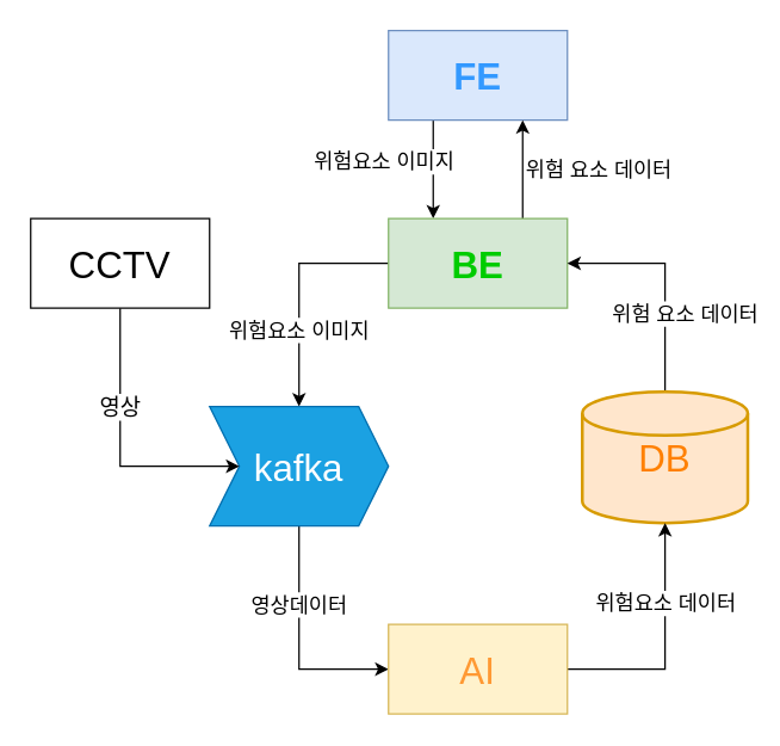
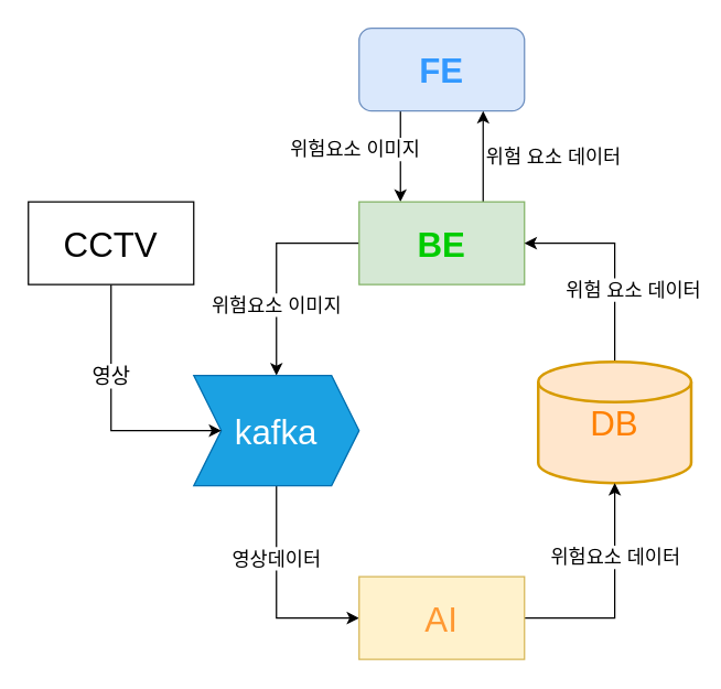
  <mxCell id="0" />
  <mxCell id="1" parent="0" />
  <mxCell id="2" value="&lt;font style=&quot;font-size: 14px;&quot;&gt;위험요소 이미지&lt;/font&gt;" style="edgeStyle=orthogonalEdgeStyle;rounded=0;orthogonalLoop=1;jettySize=auto;html=1;exitX=0.25;exitY=1;exitDx=0;exitDy=0;entryX=0.25;entryY=0;entryDx=0;entryDy=0;" edge="1" parent="1" source="3" target="6"><mxGeometry x="-0.151" y="-33" relative="1" as="geometry"><mxPoint as="offset" /></mxGeometry></mxCell>
- <mxCell id="3" value="&lt;font color=&quot;#3399ff&quot; style=&quot;font-size: 25px;&quot;&gt;&lt;b style=&quot;&quot;&gt;FE&lt;/b&gt;&lt;/font&gt;" style="rounded=0;whiteSpace=wrap;html=1;fillColor=#dae8fc;strokeColor=#6c8ebf;" vertex="1" parent="1"><mxGeometry x="260" y="20" width="120" height="60" as="geometry" /></mxCell>
+ <mxCell id="3" value="&lt;font color=&quot;#3399ff&quot; style=&quot;font-size: 25px;&quot;&gt;&lt;b style=&quot;&quot;&gt;FE&lt;/b&gt;&lt;/font&gt;" style="whiteSpace=wrap;html=1;fillColor=#dae8fc;strokeColor=#6c8ebf;rounded=1;" vertex="1" parent="1"><mxGeometry x="260" y="20" width="120" height="60" as="geometry" /></mxCell>
  <mxCell id="4" value="&lt;font style=&quot;font-size: 14px;&quot;&gt;위험 요소 데이터&lt;/font&gt;" style="edgeStyle=orthogonalEdgeStyle;rounded=0;orthogonalLoop=1;jettySize=auto;html=1;exitX=0.75;exitY=0;exitDx=0;exitDy=0;entryX=0.75;entryY=1;entryDx=0;entryDy=0;" edge="1" parent="1" source="6" target="3"><mxGeometry y="-51" relative="1" as="geometry"><Array as="points"><mxPoint x="350" y="115" /><mxPoint x="350" y="115" /></Array><mxPoint as="offset" /></mxGeometry></mxCell>
  <mxCell id="5" value="&lt;font style=&quot;font-size: 14px;&quot;&gt;위험요소 이미지&lt;/font&gt;" style="edgeStyle=orthogonalEdgeStyle;rounded=0;orthogonalLoop=1;jettySize=auto;html=1;exitX=0;exitY=0.5;exitDx=0;exitDy=0;entryX=0.5;entryY=0;entryDx=0;entryDy=0;" edge="1" parent="1" source="6" target="10"><mxGeometry x="0.346" relative="1" as="geometry"><mxPoint as="offset" /></mxGeometry></mxCell>
  <mxCell id="6" value="&lt;font color=&quot;#00cc00&quot; style=&quot;font-size: 25px;&quot;&gt;&lt;b&gt;BE&lt;/b&gt;&lt;/font&gt;" style="rounded=0;whiteSpace=wrap;html=1;fillColor=#d5e8d4;strokeColor=#82b366;" vertex="1" parent="1"><mxGeometry x="260" y="146" width="120" height="60" as="geometry" /></mxCell>
  <mxCell id="7" value="&lt;font style=&quot;font-size: 14px;&quot;&gt;위험 요소 데이터&lt;/font&gt;" style="edgeStyle=orthogonalEdgeStyle;rounded=0;orthogonalLoop=1;jettySize=auto;html=1;exitX=0.5;exitY=0;exitDx=0;exitDy=0;exitPerimeter=0;entryX=1;entryY=0.5;entryDx=0;entryDy=0;" edge="1" parent="1" source="8" target="6"><mxGeometry x="-0.314" y="-12" relative="1" as="geometry"><mxPoint x="1" as="offset" /></mxGeometry></mxCell>
  <mxCell id="8" value="&lt;font color=&quot;#ff8000&quot; style=&quot;font-size: 25px;&quot;&gt;DB&lt;/font&gt;" style="strokeWidth=2;html=1;shape=mxgraph.flowchart.database;whiteSpace=wrap;fillColor=#ffe6cc;strokeColor=#d79b00;" vertex="1" parent="1"><mxGeometry x="390" y="262" width="111" height="88" as="geometry" /></mxCell>
  <mxCell id="9" value="영상데이터" style="edgeStyle=orthogonalEdgeStyle;rounded=0;orthogonalLoop=1;jettySize=auto;html=1;exitX=0.5;exitY=1;exitDx=0;exitDy=0;entryX=0;entryY=0.5;entryDx=0;entryDy=0;fontSize=14;" edge="1" parent="1" source="10" target="15"><mxGeometry x="-0.321" relative="1" as="geometry"><mxPoint as="offset" /></mxGeometry></mxCell>
  <mxCell id="10" value="&lt;font style=&quot;font-size: 25px;&quot;&gt;kafka&lt;/font&gt;" style="shape=step;perimeter=stepPerimeter;whiteSpace=wrap;html=1;fixedSize=1;fillColor=#1ba1e2;fontColor=#ffffff;strokeColor=#006EAF;" vertex="1" parent="1"><mxGeometry x="140" y="272" width="120" height="80" as="geometry" /></mxCell>
  <mxCell id="11" value="&lt;font style=&quot;font-size: 15px;&quot;&gt;영상&lt;/font&gt;" style="edgeStyle=orthogonalEdgeStyle;rounded=0;orthogonalLoop=1;jettySize=auto;html=1;exitX=0.5;exitY=1;exitDx=0;exitDy=0;entryX=0;entryY=0.5;entryDx=0;entryDy=0;" edge="1" parent="1" source="12" target="10"><mxGeometry x="-0.29" relative="1" as="geometry"><Array as="points"><mxPoint x="80" y="312" /></Array><mxPoint as="offset" /></mxGeometry></mxCell>
  <mxCell id="12" value="&lt;font style=&quot;font-size: 25px;&quot;&gt;CCTV&lt;/font&gt;" style="rounded=0;whiteSpace=wrap;html=1;" vertex="1" parent="1"><mxGeometry x="20" y="146" width="120" height="60" as="geometry" /></mxCell>
  <mxCell id="13" value="" style="shape=image;html=1;verticalAlign=top;verticalLabelPosition=bottom;labelBackgroundColor=#ffffff;imageAspect=0;aspect=fixed;image=https://cdn2.iconfinder.com/data/icons/boxicons-regular-vol-1/24/bx-cctv-128.png" vertex="1" parent="1"><mxGeometry x="137" y="120" width="41" height="41" as="geometry" /></mxCell>
  <mxCell id="14" value="위험요소 데이터" style="edgeStyle=orthogonalEdgeStyle;rounded=0;orthogonalLoop=1;jettySize=auto;html=1;exitX=1;exitY=0.5;exitDx=0;exitDy=0;entryX=0.5;entryY=1;entryDx=0;entryDy=0;entryPerimeter=0;fontSize=14;" edge="1" parent="1" source="15" target="8"><mxGeometry x="0.345" relative="1" as="geometry"><mxPoint as="offset" /></mxGeometry></mxCell>
  <mxCell id="15" value="&lt;font color=&quot;#ff9933&quot; style=&quot;font-size: 25px;&quot;&gt;AI&lt;/font&gt;" style="rounded=0;whiteSpace=wrap;html=1;fillColor=#fff2cc;strokeColor=#d6b656;" vertex="1" parent="1"><mxGeometry x="260" y="418" width="120" height="60" as="geometry" /></mxCell>
